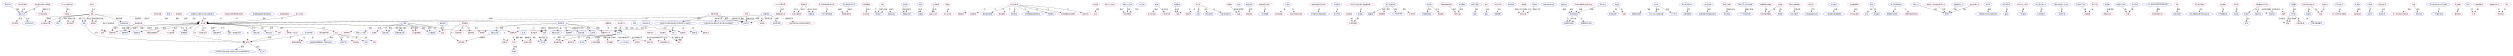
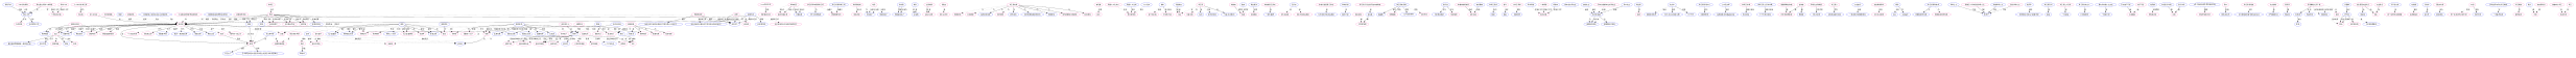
  digraph {
    fontname="Playfair Display"
    node [color=blue fontname="Playfair Display"]
    edge [fontname="Playfair Display" style=solid]
    "府邸产权"
    "辅仁大学"
    "女生宿舍" [color=deeppink]
    "北京师范大学"
    "八十年代初恭王府" [color=deeppink]
    "大杂院" [color=deeppink]
    "恭王府" [color=deeppink]
    "府邸工程"
    "北京" [color=deeppink]
    "城中第一佳山水" [color=deeppink]
    "府邸" [color=deeppink]
    "和珅府邸"
    "清朝年间" [color=deeppink]
    "乾隆年间"
    "永璘" [color=deeppink]
    "宅第" [color=deeppink]
    "府邸部分"
    "府邸花园两部分" [color=deeppink]
    "私宅"
    "文物" [color=deeppink]
    "一个大型宅第" [color=deeppink]
    "和珅私宅" [color=deeppink]
    "什刹海北岸" [color=deeppink]
    "清乾隆年间"
    "最大一座清朝王府"
    "清朝王府"
    "两条龙脉" [color=deeppink]
    "龙脉"
    "刘淇" [color=deeppink]
    "最完整布置最精细一座清代王府"
    "华北平原"
    "庆王名下"
    "艺术师范学院中国音乐学院文化部艺术研究院单位"
    "庆王府"
    "庆王" [color=deeppink]
    "2008年恭王府" [color=deeppink]
    "府邸修缮工程" [color=deeppink]
    "和珅财宝" [color=deeppink]
    "嘉庆大额存单" [color=deeppink]
    "大额存单"
    "恭王府和珅府邸恭王府" [color=deeppink]
    "清朝乾隆年间" [color=deeppink]
    "大学士和珅私邸"
    "恭王府府邸恭王府"
    "府邸恭王府" [color=deeppink]
    "恭王府半部"
    "富丽堂皇府邸" [color=deeppink]
    "恭王府前半部" [color=deeppink]
    "其府邸建筑" [color=deeppink]
    "居住宫室" [color=deeppink]
    "寺院" [color=deeppink]
    "明供应厂"
    "明朝供应厂"
    "该寺院"
    "明朝廷供应厂"
    "嘉庆"
    "军机大臣"
    "九门提督两职" [color=deeppink]
    "九门提督职"
    "和珅军机大臣"
    "和珅府时" [color=deeppink]
    "和珅罪" [color=deeppink]
    "和珅二十大罪"
    "郡王" [color=deeppink]
    "永璘卒" [color=deeppink]
    "财富"
    "白银两"
    "全部财富" [color=deeppink]
    "白银八亿两" [color=deeppink]
    "嘉庆皇帝"
    "给郡王永璘"
    "庆郡王永璘"
    "这座宅第"
    "和珅"
    "兄妹情" [color=deeppink]
    "和珅宅第" [color=deeppink]
    "旨赐和珅"
    "王永璘"
    "乾隆第十七子" [color=deeppink]
    "嘉乐堂诗集" [color=deeppink]
    "嘉庆年间" [color=deeppink]
    "贪污罪"
    "三等轻车都尉" [color=deeppink]
    "轻车都尉" [color=deeppink]
    "一个三等侍卫"
    "独乐峰假山石" [color=deeppink]
    "花院门内" [color=deeppink]
    "花院内" [color=deeppink]
    "清朝史" [color=deeppink]
    "侯仁之评价" [color=deeppink]
    "恭亲王" [color=deeppink]
    "溥伟" [color=deeppink]
    "清朝"
    "爵位"
    "恭王府房产" [color=deeppink]
    "天主教会学校" [color=deeppink]
    "藏文物" [color=deeppink]
    "复辟清王朝"
    "恭王府前身" [color=deeppink]
    "乾隆府邸" [color=deeppink]
    "永璘府邸" [color=deeppink]
    "嘉庆皇帝弟弟"
    "清代府邸" [color=deeppink]
    "清代第宅"
    "清代乾隆朝权臣珅第宅"
    "乾隆第宅"
    "清代乾隆朝永璘府邸" [color=deeppink]
    "权臣第宅" [color=deeppink]
    "修宅建" [color=deeppink]
    "风水" [color=deeppink]
    "我国十大元帅人" [color=deeppink]
    "恭王府附近" [color=deeppink]
    "我国十大元帅"
    "十大元帅"
    "多个四合院" [color=deeppink]
    "编辑"
    "中东西三路" [color=deeppink]
    "门脸" [color=deeppink]
    "明显标志"
    "亲王府" [color=deeppink]
    "门脸五间" [color=deeppink]
    "五间"
    "郡王府五间"
    "门脸5间正殿7间"
    "每路由" [color=deeppink]
    "北都" [color=deeppink]
    "路由"
    "绿琉璃瓦" [color=deeppink]
    "殿堂屋顶"
    "东路前院正房名" [color=deeppink]
    "一架长藤萝"
    "亲王起居处" [color=deeppink]
    "正房名"
    "恭亲王奕欣起居处" [color=deeppink]
    "东路后进院落正房名" [color=deeppink]
    "当年恭亲王奕欣起居处"
    "和珅房屋"
    "楠木厅堂"
    "其多宝格" [color=deeppink]
    "宁寿宫制度" [color=deeppink]
    "多宝格"
    "恭王府几座主要厅堂内檐装修" [color=deeppink]
    "恭王府银安殿"
    "银銮殿"
    "东西配殿" [color=deeppink]
    "1921年元宵节时"
    "元宵节时" [color=deeppink]
    "嘉乐堂"
    "王府祭祀场所"
    "祭祀场所" [color=deeppink]
    "戏楼南端明道斋" [color=deeppink]
    "园中之园" [color=deeppink]
    "曲径通幽"
    "乾隆"
    "御前侍卫" [color=deeppink]
    "乾清宫门" [color=deeppink]
    "此处私宅" [color=deeppink]
    "恭亲王奕忻"
    "慈禧"
    "驸马" [color=deeppink]
    "娇纵"
    "皇帝"
    "奕訢" [color=deeppink]
    "恭亲王奕訢" [color=deeppink]
    "萃锦吟"
    "小恭王溥伟" [color=deeppink]
    "复辟经费"
+   "溥伟二弟" [color=deeppink]
    "十万银元价格" [color=deeppink]
    "银元价格" [color=deeppink]
    "溥伟溥儒"
    "原先居住溥伟二弟溥儒" [color=deeppink]
    "二弟溥儒" [color=deeppink]
    "溥伟弟"
    "恭王府花园"
    "国家机关宿舍"
    "某国家机关宿舍"
    "周恩来总理" [color=deeppink]
    "当时北京市副市长著名红学家王昆仑人陪同下"
    "北京市下"
    "北京市副市长著名红学家王昆仑同志陪同下"
    "总理" [color=deeppink]
    "政治家" [color=deeppink]
    "周总理"
-   "有的政治家"
    "谷牧" [color=deeppink]
    "谷牧领导同志" [color=deeppink]
    "北京市"
    "朝阳区东四环"
    "大约1亿元土地转让费"
    "2500万元"
    "恭王府管理中心"
    "文物管理部"
    "山中定次郎"
    "在两场恭亲王藏品拍卖会"
    "恭亲王珍藏" [color=deeppink]
    "美元价格"
    "恭亲王奕七百件珍藏"
    "三十万美元价格"
    "唐颜真卿告身帖" [color=deeppink]
    "日本书道博物馆" [color=deeppink]
    "告身帖" [color=deeppink]
    "博物馆"
    "宋易元吉聚猿图" [color=deeppink]
    "日本大阪市"
    "恭王府人" [color=deeppink]
    "这些漂流海外文物"
    "台北故宫"
    "一批原恭王府紫檀家具"
    "这批紫檀家具" [color=deeppink]
    "它们北京老家" [color=deeppink]
    "康熙"
    "太后"
    "太后福字"
    "府邸前身" [color=deeppink]
    "乾隆宅第" [color=deeppink]
    "权臣宅第" [color=deeppink]
    "恭王府府邸前身"
    "乾隆权臣珅宅第"
    "乾隆权臣和珅宅第" [color=deeppink]
    "和孝公主"
    "和珅子"
    "乾隆五十四年固伦和孝公主" [color=deeppink]
    "乾隆和孝公主"
    "固伦和孝公主" [color=deeppink]
    "嘉庆帝"
    "和珅军机大臣九门提督官职"
    "嘉庆四年"
    "恭王府奕䜣"
    "贵族"
    "恭王府主人奕䜣" [color=deeppink]
    "一等贵族"
    "恭王府以前主人"
    "大奸相和珅"
    "恭王府主人" [color=deeppink]
    "北京恭王府"
    "和私宅"
    "著名学者侯仁之先生"
    "一座恭王府"
    "侯仁之先生" [color=deeppink]
    "江南园林" [color=deeppink]
    "百名能工巧匠"
    "能工巧匠" [color=deeppink]
    "张嘴和珅" [color=deeppink]
    "珅军机大臣" [color=deeppink]
    "嘉庆褫"
    "和珅无子" [color=deeppink]
    "咸丰皇帝" [color=deeppink]
    "清王朝筹集" [color=deeppink]
    "复辟"
    "十年后利滚利" [color=deeppink]
    "谷牧同志"
    "北京图书馆"
    "北京市副市长汪光涛同志陪同下" [color=deeppink]
    "出恭" [color=deeppink]
    "中国音乐学院"
    "音乐学院"
    "尽快开放恭王府" [color=deeppink]
    "11月中央政治局常委李瑞环同志"
    "桥本龙太郎先生"
    "首相先生"
    "日本" [color=deeppink]
    "桥本龙太郎"
    "日本首相桥本龙太郎先生" [color=deeppink]
    "日本先生"
    "政协委员" [color=deeppink]
    "全国政协八届五次会议上政协委员"
    "中央政治局常委李岚清同志" [color=deeppink]
    "恭王府管理处" [color=deeppink]
    "恭王府规划方案专家论证会议"
    "原国务院副总理李岚清同志"
    "北京报纸" [color=deeppink]
    "天气预报栏目"
    "厉家菜" [color=deeppink]
    "宫廷菜"
    "厉善麟祖父厉子嘉" [color=deeppink]
    "内务府"
    "光绪年间"
    "清朝同治"
    "都统" [color=deeppink]
    "家具"
    "同治" [color=deeppink]
    "厉子嘉"
    "许多宫廷菜" [color=deeppink]
    "许多宫廷菜配方"
    "厉善麟"
    "浩浩荡荡太监队伍" [color=deeppink]
    "食盒鱼"
    "食盒" [color=deeppink]
    "太监队伍" [color=deeppink]
    "统一皇宫里这些膳食" [color=deeppink]
    "厉子嘉任务"
    "伯虎敦铭文" [color=deeppink]
    "此扇面"
    "行楷书"
    "金文作"
    "宫廷内务府" [color=deeppink]
    "处制家具"
    "中国" [color=deeppink]
    "唯一保存清代大型王府" [color=deeppink]
    "清代王府"
    "清代嘉庆年间礼亲王昭梿"
    "一本啸亭杂录"
    "亲王昭梿" [color=deeppink]
    "啸亭杂录" [color=deeppink]
    "王居" [color=deeppink]
    "籍没"
    "故睿庙籍没" [color=deeppink]
    "僧格林沁亲王" [color=deeppink]
    "恭亲王府" [color=deeppink]
    "亲王" [color=deeppink]
    "府邸产权" -> "辅仁大学" [label="归属"]
    "辅仁大学" -> "女生宿舍" [label="扩充"]
    "辅仁大学" -> "北京师范大学" [label="合并"]
    "八十年代初恭王府" -> "大杂院" [label="成为"]
    "恭王府" -> "府邸工程" [label="完成"]
    "恭王府" -> "北京" [label="位于"]
    "恭王府" -> "城中第一佳山水" [label="称作" style=dotted]
    "恭王府" -> "府邸" [label="成" style=dotted]
    "恭王府" -> "府邸" [label="成"]
    "恭王府" -> "和珅府邸" [label="成" style=dotted]
    "恭王府" -> "和珅府邸" [label="成"]
    "恭王府" -> "清朝年间" [label="始建于"]
    "恭王府" -> "乾隆年间" [label="始建于" style=dotted]
    "恭王府" -> "乾隆年间" [label="始建于" style=dotted]
    "恭王府" -> "永璘" [label="赐予" style=dotted]
    "恭王府" -> "宅第" [label="作为" style=dotted]
    "恭王府" -> "府邸部分" [label="组成" style=dotted]
    "恭王府" -> "府邸花园两部分" [label="组成"]
    "恭王府" -> "私宅" [label="是" style=dotted]
    "恭王府" -> "文物" [label="收藏" style=dotted]
    "恭王府" -> "一个大型宅第" [label="作为" style=dotted]
    "恭王府" -> "和珅私宅" [label="是"]
    "恭王府" -> "什刹海北岸" [label="位于"]
    "恭王府" -> "清乾隆年间" [label="始建于" style=dotted]
    "恭王府" -> "最大一座清朝王府" [label="作为" style=dotted]
    "恭王府" -> "清朝王府" [label="作为"]
    "北京" -> "两条龙脉" [label="有" style=dotted]
    "北京" -> "龙脉" [label="有"]
    "北京" -> "刘淇" [label="市长"]
    "北京" -> "最完整布置最精细一座清代王府" [label="现存"]
    "北京" -> "华北平原" [label="位于"]
    "府邸" -> "庆王名下" [label="归到"]
    "府邸" -> "艺术师范学院中国音乐学院文化部艺术研究院单位" [label="使用"]
    "永璘" -> "府邸" [label="燕居"]
    "宅第" -> "庆王府" [label="为"]
    "府邸部分" -> "恭王府" [label="组成"]
    "私宅" -> "庆王" [label="赠给"]
    "私宅" -> "庆王" [label="给" style=dotted]
    "私宅" -> "庆王" [label="赠" style=dotted]
    "2008年恭王府" -> "府邸修缮工程" [label="完成"]
    "和珅财宝" -> "嘉庆大额存单" [label="相当于" style=dotted]
    "和珅财宝" -> "嘉庆大额存单" [label="相当于"]
    "和珅财宝" -> "大额存单" [label="相当于"]
    "和珅财宝" -> "大额存单" [label="相当于" style=dotted]
    "恭王府和珅府邸恭王府" -> "清朝乾隆年间" [label="始建于" style=dotted]
    "恭王府和珅府邸恭王府" -> "大学士和珅私邸" [label="为"]
    "恭王府府邸恭王府" -> "清朝乾隆年间" [label="始建于"]
    "府邸恭王府" -> "清朝年间" [label="始建于"]
    "府邸恭王府" -> "乾隆年间" [label="始建于"]
    "恭王府半部" -> "府邸" [label="是"]
    "恭王府半部" -> "富丽堂皇府邸" [label="是" style=dotted]
    "恭王府前半部" -> "富丽堂皇府邸" [label="是" style=dotted]
    "其府邸建筑" -> "居住宫室" [label="仅次于"]
    "寺院" -> "明供应厂" [label="为" style=dotted]
    "寺院" -> "明供应厂" [label="沦落为" style=dotted]
    "寺院" -> "明供应厂" [label="沦落" style=dotted]
    "寺院" -> "明朝供应厂" [label="沦落为" style=dotted]
    "该寺院" -> "明朝廷供应厂" [label="荒废"]
    "该寺院" -> "明朝廷供应厂" [label="沦落为"]
    "嘉庆" -> "军机大臣" [label="褫夺"]
    "嘉庆" -> "军机大臣" [label="褫夺" style=dotted]
    "嘉庆" -> "九门提督两职" [label="褫夺" style=dotted]
    "嘉庆" -> "九门提督两职" [label="褫夺"]
    "嘉庆" -> "九门提督职" [label="褫夺" style=dotted]
    "嘉庆" -> "九门提督职" [label="褫夺"]
    "嘉庆" -> "和珅军机大臣" [label="褫夺"]
    "嘉庆" -> "和珅军机大臣" [label="褫夺" style=dotted]
    "嘉庆" -> "和珅府时" [label="查抄" style=dotted]
    "嘉庆" -> "和珅罪" [label="宣布" style=dotted]
    "嘉庆" -> "和珅二十大罪" [label="宣布" style=dotted]
    "嘉庆" -> "郡王" [label="庆"]
    "嘉庆" -> "永璘卒" [label="庆"]
    "财富" -> "白银两" [label="值" style=dotted]
    "财富" -> "白银两" [label="值" style=dotted]
    "全部财富" -> "白银八亿两" [label="值"]
    "全部财富" -> "白银八亿两" [label="值" style=dotted]
    "嘉庆皇帝" -> "宅第" [label="转赐给郡王永璘" style=dotted]
    "嘉庆皇帝" -> "宅第" [label="赐其弟" style=dotted]
    "嘉庆皇帝" -> "和珅罪" [label="列" style=dotted]
    "嘉庆皇帝" -> "给郡王永璘" [label="转赐"]
    "嘉庆皇帝" -> "庆郡王永璘" [label="赐" style=dotted]
    "嘉庆皇帝" -> "这座宅第" [label="转赐给郡王永璘"]
    "嘉庆皇帝" -> "和珅" [label="降" style=dotted]
    "嘉庆皇帝" -> "兄妹情" [label="念" style=dotted]
-   "给郡王永璘" -> "和珅宅第" [label="赐其弟"]
+   "嘉庆皇帝" -> "和珅宅第" [label="赐其弟"]
    "嘉庆皇帝" -> "旨赐和珅" [label="降"]
    "嘉庆皇帝" -> "王永璘" [label="庆郡"]
    "嘉庆皇帝" -> "乾隆第十七子" [label="第赐"]
    "这座宅第" -> "庆王府" [label="为" style=dotted]
    "和珅" -> "嘉乐堂诗集" [label="留" style=dotted]
    "和珅" -> "嘉乐堂诗集" [label="有"]
    "和珅" -> "嘉乐堂诗集" [label="留有"]
    "和珅" -> "嘉庆年间" [label="抄家处" style=dotted]
    "和珅" -> "贪污罪" [label="抄家处"]
    "和珅" -> "三等轻车都尉" [label="承袭" style=dotted]
    "和珅" -> "轻车都尉" [label="承袭" style=dotted]
    "和珅" -> "一个三等侍卫" [label="升侍郎" style=dotted]
    "和珅" -> "独乐峰假山石" [label="竖起" style=dotted]
    "和珅" -> "花院门内" [label="竖起乐峰假山石"]
    "和珅" -> "花院内" [label="竖起乐峰假山石" style=dotted]
    "清朝史" -> "侯仁之评价" [label="是" style=dotted]
    "恭亲王" -> "溥伟" [label="孙子" style=dotted]
    "溥伟" -> "恭王府" [label="卖给商会" style=dotted]
    "溥伟" -> "恭王府" [label="卖给中" style=dotted]
    "溥伟" -> "恭王府" [label="抵押" style=dotted]
+   "溥伟" -> "府邸" [label="承袭" style=dotted]
    "溥伟" -> "文物" [label="卖给中" style=dotted]
    "溥伟" -> "文物" [label="卖给商会" style=dotted]
    "溥伟" -> "清朝" [label="居住至"]
    "溥伟" -> "清朝" [label="灭亡" style=dotted]
    "溥伟" -> "爵位" [label="承袭"]
    "溥伟" -> "恭王府房产" [label="变卖" style=dotted]
    "溥伟" -> "恭王府房产" [label="变卖给学校" style=dotted]
    "溥伟" -> "天主教会学校" [label="变卖给"]
    "溥伟" -> "天主教会学校" [label="给"]
    "溥伟" -> "藏文物" [label="卖给中"]
    "溥伟" -> "藏文物" [label="卖给商会"]
    "溥伟" -> "复辟清王朝" [label="筹集经费"]
    "清朝" -> "府邸" [label="亲王"]
    "恭王府前身" -> "乾隆府邸" [label="为" style=dotted]
    "恭王府前身" -> "永璘府邸" [label="为" style=dotted]
    "恭王府前身" -> "嘉庆皇帝弟弟" [label="为"]
    "恭王府前身" -> "清代府邸" [label="为" style=dotted]
    "恭王府前身" -> "清代第宅" [label="为"]
    "恭王府前身" -> "清代乾隆朝权臣珅第宅" [label="为"]
    "恭王府前身" -> "乾隆第宅" [label="为"]
    "恭王府前身" -> "清代乾隆朝永璘府邸" [label="为"]
    "恭王府前身" -> "权臣第宅" [label="为"]
    "修宅建" -> "风水" [label="注重" style=dotted]
    "我国十大元帅人" -> "恭王府附近" [label="居住" style=dotted]
    "我国十大元帅" -> "恭王府附近" [label="居住"]
    "十大元帅" -> "恭王府附近" [label="居住" style=dotted]
    "编辑" -> "多个四合院" [label="组成" style=dotted]
    "编辑" -> "中东西三路" [label="恭王府分"]
    "明显标志" -> "门脸" [label="是"]
    "明显标志" -> "门脸" [label="是" style=dotted]
    "亲王府" -> "门脸" [label="有" style=dotted]
    "亲王府" -> "门脸五间" [label="有" style=dotted]
    "亲王府" -> "五间" [label="有"]
    "亲王府" -> "郡王府五间" [label="应有" style=dotted]
    "亲王府" -> "门脸5间正殿7间" [label="有"]
    "每路由" -> "北都" [label="是贯穿"]
    "路由" -> "北都" [label="是贯穿" style=dotted]
    "殿堂屋顶" -> "绿琉璃瓦" [label="采用"]
    "东路前院正房名" -> "一架长藤萝" [label="有"]
    "正房名" -> "亲王起居处" [label="是" style=dotted]
    "正房名" -> "恭亲王奕欣起居处" [label="是" style=dotted]
    "东路后进院落正房名" -> "当年恭亲王奕欣起居处" [label="是" style=dotted]
    "和珅房屋" -> "楠木厅堂" [label="有" style=dotted]
    "其多宝格" -> "宁寿宫制度" [label="解" style=dotted]
    "多宝格" -> "宁寿宫制度" [label="解"]
    "恭王府几座主要厅堂内檐装修" -> "多宝格" [label="是" style=dotted]
    "恭王府银安殿" -> "银銮殿" [label="俗呼"]
    "恭王府银安殿" -> "东西配殿" [label="焚毁"]
    "恭王府银安殿" -> "1921年元宵节时" [label="焚毁"]
    "恭王府银安殿" -> "元宵节时" [label="焚毁" style=dotted]
    "嘉乐堂" -> "王府祭祀场所" [label="作为"]
    "嘉乐堂" -> "祭祀场所" [label="作为"]
    "戏楼南端明道斋" -> "园中之园" [label="构成"]
    "曲径通幽" -> "园中之园" [label="构成"]
    "乾隆" -> "私宅" [label="宠臣" style=dotted]
    "乾隆" -> "和珅" [label="宠臣" style=dotted]
    "乾隆" -> "和珅" [label="权臣" style=dotted]
-   "北京恭王府" -> "御前侍卫" [label="擢" style=dotted]
+   "乾隆" -> "御前侍卫" [label="擢" style=dotted]
    "乾隆" -> "乾清宫门" [label="侍卫"]
    "此处私宅" -> "庆王" [label="给"]
    "恭亲王奕忻" -> "慈禧" [label="协同" style=dotted]
    "驸马" -> "娇纵" [label="倚仗" style=dotted]
    "皇帝" -> "庆王府" [label="赐给奕訢" style=dotted]
    "皇帝" -> "兄妹情" [label="念" style=dotted]
    "皇帝" -> "奕訢" [label="赐给" style=dotted]
    "皇帝" -> "恭亲王奕訢" [label="赐给" style=dotted]
    "奕訢" -> "萃锦吟" [label="诗集"]
    "小恭王溥伟" -> "复辟经费" [label="筹集" style=dotted]
+   "溥伟二弟" -> "辅仁大学" [label="卖" style=dotted]
+   "溥伟二弟" -> "十万银元价格" [label="卖辅仁大学"]
    "溥伟溥儒" -> "银元价格" [label="卖辅仁大学" style=dotted]
    "原先居住溥伟二弟溥儒" -> "辅仁大学" [label="卖"]
    "原先居住溥伟二弟溥儒" -> "十万银元价格" [label="卖辅仁大学" style=dotted]
    "二弟溥儒" -> "银元价格" [label="卖辅仁大学" style=dotted]
    "溥伟弟" -> "银元价格" [label="卖辅仁大学"]
    "恭王府花园" -> "国家机关宿舍" [label="为" style=dotted]
    "恭王府花园" -> "国家机关宿舍" [label="改为"]
    "恭王府花园" -> "国家机关宿舍" [label="改" style=dotted]
    "恭王府花园" -> "某国家机关宿舍" [label="为"]
    "周恩来总理" -> "恭王府" [label="视察" style=dotted]
    "周恩来总理" -> "当时北京市副市长著名红学家王昆仑人陪同下" [label="视察"]
    "周恩来总理" -> "北京市下" [label="视察"]
    "周恩来总理" -> "北京市下" [label="视察恭王府"]
    "周恩来总理" -> "北京市副市长著名红学家王昆仑同志陪同下" [label="视察恭王府" style=dotted]
    "总理" -> "北京市下" [label="视察" style=dotted]
    "总理" -> "北京市下" [label="视察恭王府"]
    "总理" -> "政治家" [label="惯" style=dotted]
-   "周总理" -> "有的政治家" [label="惯" style=dotted]
    "周总理" -> "谷牧" [label="找"]
    "谷牧领导同志" -> "恭王府" [label="视察" style=dotted]
    "北京市" -> "朝阳区东四环" [label="地处" style=dotted]
    "北京市" -> "大约1亿元土地转让费" [label="损失"]
    "北京市" -> "2500万元" [label="投资"]
    "恭王府管理中心" -> "文物管理部" [label="成立"]
    "山中定次郎" -> "在两场恭亲王藏品拍卖会" [label="组织"]
    "恭亲王珍藏" -> "美元价格" [label="流散于各地"]
    "恭亲王奕七百件珍藏" -> "三十万美元价格" [label="流散于各地"]
    "唐颜真卿告身帖" -> "日本书道博物馆" [label="藏"]
    "告身帖" -> "日本书道博物馆" [label="藏"]
    "告身帖" -> "博物馆" [label="藏"]
    "宋易元吉聚猿图" -> "日本大阪市" [label="立美术馆"]
    "恭王府人" -> "这些漂流海外文物" [label="罗列"]
    "台北故宫" -> "一批原恭王府紫檀家具" [label="珍藏" style=dotted]
    "这批紫檀家具" -> "它们北京老家" [label="回到" style=dotted]
    "康熙" -> "太后" [label="写给" style=dotted]
    "康熙" -> "太后福字" [label="写"]
    "府邸前身" -> "宅第" [label="为" style=dotted]
    "府邸前身" -> "和珅宅第" [label="为"]
    "府邸前身" -> "乾隆宅第" [label="为"]
    "府邸前身" -> "权臣宅第" [label="为"]
    "恭王府府邸前身" -> "乾隆权臣珅宅第" [label="为"]
    "恭王府府邸前身" -> "乾隆权臣和珅宅第" [label="为" style=dotted]
    "和孝公主" -> "和珅子" [label="下嫁"]
    "乾隆五十四年固伦和孝公主" -> "和珅子" [label="下嫁"]
    "乾隆和孝公主" -> "和珅子" [label="下嫁"]
    "固伦和孝公主" -> "和珅子" [label="下嫁"]
    "嘉庆帝" -> "和珅军机大臣九门提督官职" [label="褫夺" style=dotted]
    "嘉庆四年" -> "郡王" [label="为"]
    "恭王府奕䜣" -> "贵族" [label="是"]
    "恭王府主人奕䜣" -> "一等贵族" [label="是"]
    "恭王府以前主人" -> "大奸相和珅" [label="是"]
    "恭王府主人" -> "和珅" [label="是"]
    "北京恭王府" -> "私宅" [label="是" style=dotted]
    "北京恭王府" -> "和珅私宅" [label="是"]
    "北京恭王府" -> "和私宅" [label="是" style=dotted]
    "著名学者侯仁之先生" -> "一座恭王府" [label="有"]
    "侯仁之先生" -> "恭王府" [label="有"]
    "百名能工巧匠" -> "江南园林" [label="融"]
    "能工巧匠" -> "江南园林" [label="融" style=dotted]
    "张嘴和珅" -> "和珅" [label="闭嘴" style=dotted]
    "嘉庆褫" -> "珅军机大臣" [label="提督两职" style=dotted]
    "和珅无子" -> "独乐峰假山石" [label="竖起"]
    "和珅无子" -> "花院门内" [label="竖起独乐峰假山石" style=dotted]
    "咸丰皇帝" -> "庆王府" [label="赐给奕訢" style=dotted]
    "咸丰皇帝" -> "恭亲王奕訢" [label="赐给" style=dotted]
    "清王朝筹集" -> "恭王府" [label="抵押" style=dotted]
    "复辟" -> "恭王府" [label="抵押" style=dotted]
    "十年后利滚利" -> "辅仁大学" [label="代其" style=dotted]
    "谷牧同志" -> "恭王府" [label="视察"]
    "谷牧同志" -> "恭王府" [label="到"]
    "谷牧同志" -> "北京市下" [label="视察恭王府"]
    "谷牧同志" -> "北京图书馆" [label="新建"]
    "谷牧同志" -> "北京市副市长汪光涛同志陪同下" [label="视察恭王府" style=dotted]
    "中国音乐学院" -> "出恭" [label="搬"]
    "音乐学院" -> "出恭" [label="搬"]
    "11月中央政治局常委李瑞环同志" -> "尽快开放恭王府" [label="视察"]
    "桥本龙太郎先生" -> "恭王府花园" [label="参观" style=dotted]
    "首相先生" -> "恭王府花园" [label="参观" style=dotted]
    "日本" -> "桥本龙太郎" [label="首相"]
    "日本首相桥本龙太郎先生" -> "恭王府花园" [label="参观" style=dotted]
    "日本先生" -> "恭王府花园" [label="参观"]
    "政协委员" -> "恭王府" [label="开放" style=dotted]
    "全国政协八届五次会议上政协委员" -> "恭王府" [label="开放" style=dotted]
    "中央政治局常委李岚清同志" -> "恭王府" [label="到" style=dotted]
    "恭王府管理处" -> "恭王府规划方案专家论证会议" [label="召开" style=dotted]
    "原国务院副总理李岚清同志" -> "恭王府" [label="到" style=dotted]
    "北京报纸" -> "天气预报栏目" [label="有"]
    "厉家菜" -> "宫廷菜" [label="属"]
    "厉善麟祖父厉子嘉" -> "内务府" [label="任"]
    "厉善麟祖父厉子嘉" -> "光绪年间" [label="任" style=dotted]
    "厉善麟祖父厉子嘉" -> "清朝同治" [label="任内务府都统" style=dotted]
    "厉善麟祖父厉子嘉" -> "清朝同治" [label="任内务府统" style=dotted]
    "厉善麟祖父厉子嘉" -> "都统" [label="任" style=dotted]
    "内务府" -> "家具" [label="造办"]
    "厉子嘉" -> "同治" [label="任内务府" style=dotted]
    "厉子嘉" -> "同治" [label="任统"]
    "厉子嘉" -> "同治" [label="任都统"]
    "厉子嘉" -> "许多宫廷菜" [label="教"]
    "厉子嘉" -> "许多宫廷菜配方" [label="教" style=dotted]
    "厉善麟" -> "厉子嘉" [label="祖父"]
    "浩浩荡荡太监队伍" -> "食盒鱼" [label="抬"]
    "浩浩荡荡太监队伍" -> "食盒" [label="抬"]
    "太监队伍" -> "食盒" [label="抬"]
    "厉子嘉任务" -> "统一皇宫里这些膳食" [label="是" style=dotted]
    "此扇面" -> "伯虎敦铭文" [label="彝召" style=dotted]
    "行楷书" -> "金文作" [label="作"]
    "宫廷内务府" -> "处制家具" [label="造办" style=dotted]
    "中国" -> "唯一保存清代大型王府" [label="现存" style=dotted]
    "中国" -> "清代王府" [label="现存"]
    "清代嘉庆年间礼亲王昭梿" -> "一本啸亭杂录" [label="写" style=dotted]
    "亲王昭梿" -> "啸亭杂录" [label="写"]
    "籍没" -> "王居" [label="赐" style=dotted]
    "故睿庙籍没" -> "王居" [label="赐" style=dotted]
    "僧格林沁亲王" -> "恭亲王府" [label="到" style=dotted]
    "亲王" -> "恭亲王府" [label="到" style=dotted]
  }
